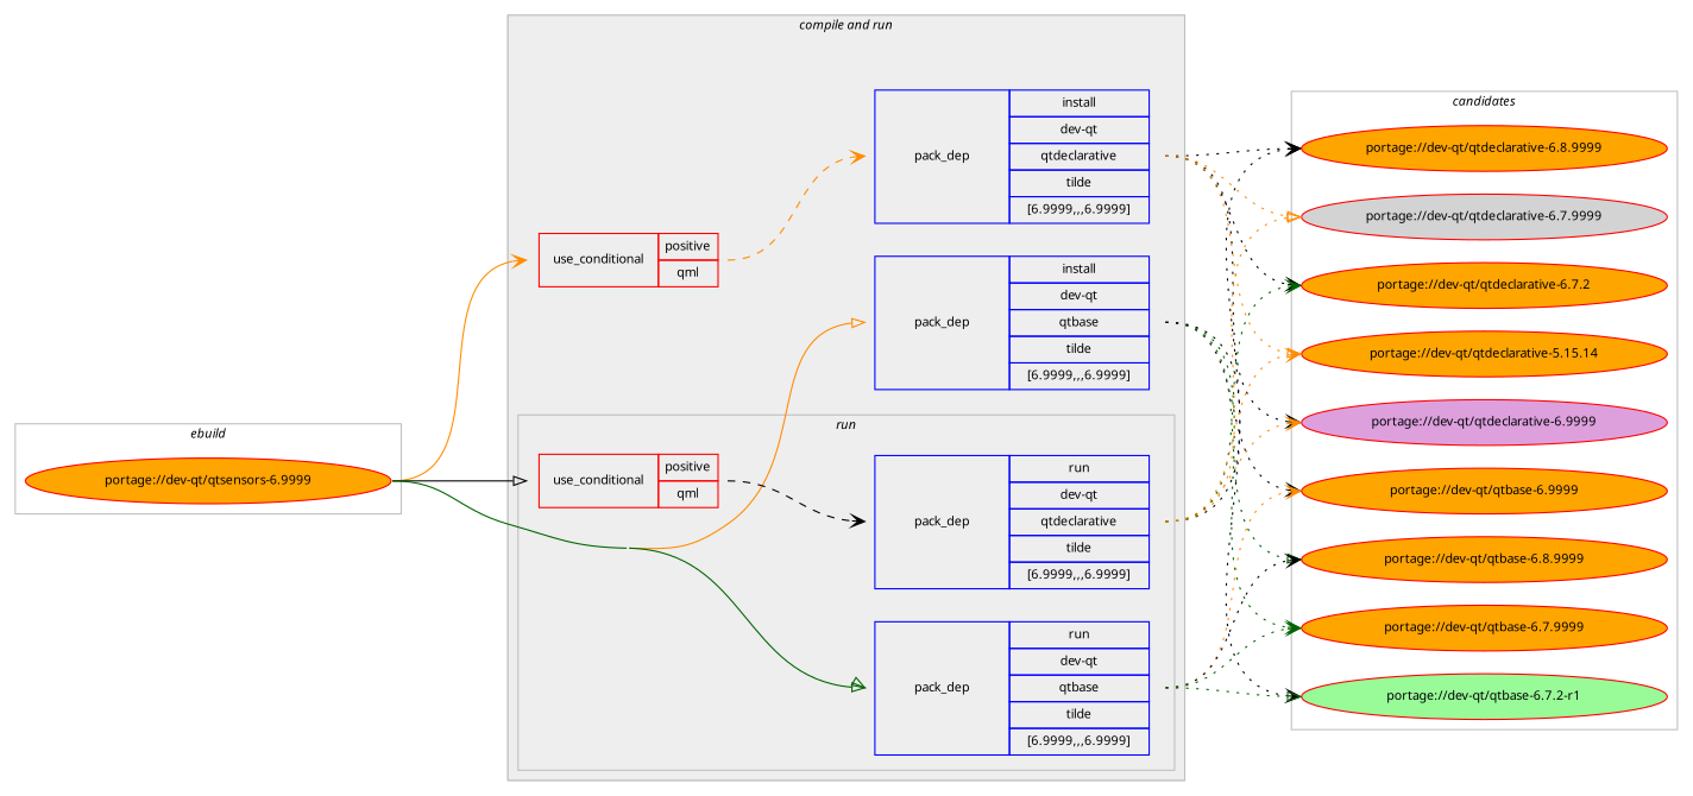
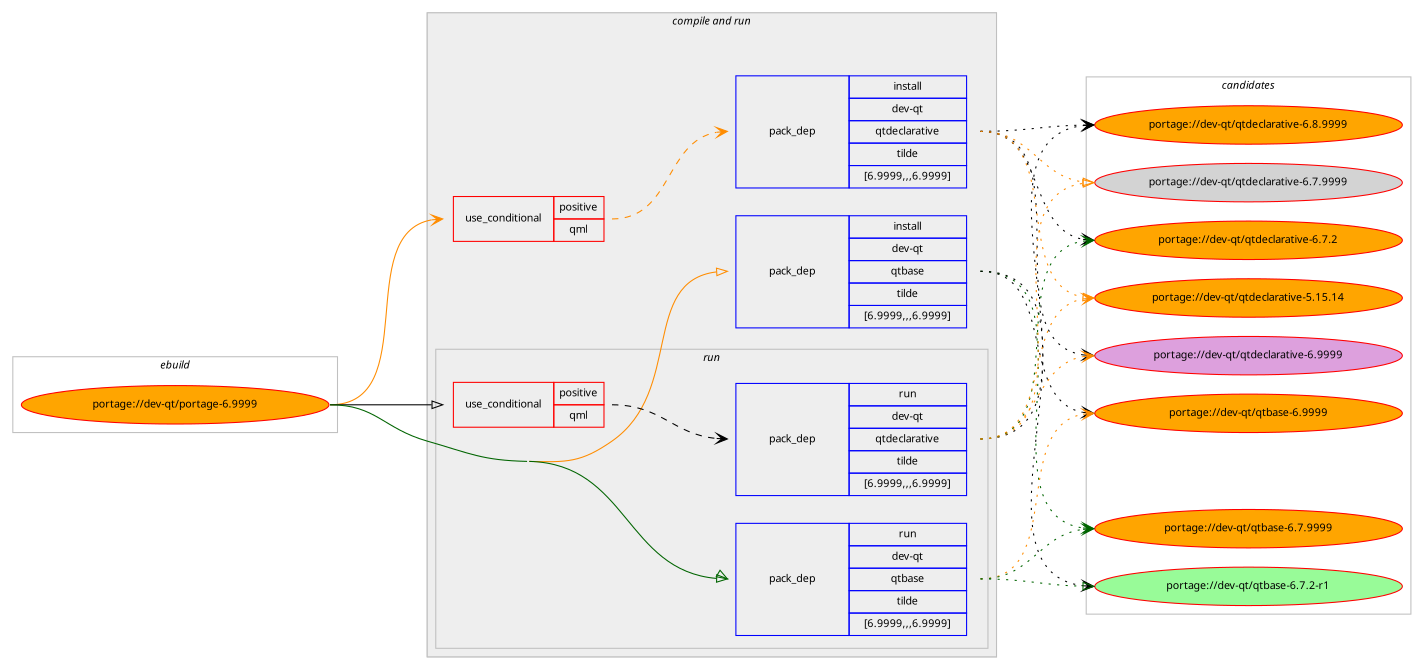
  digraph {
    compound=true
    concentrate=true
    fontname="Noto Sans"
    fontsize=10
    newrank=true
    rankdir=LR
    ranksep=1.5
    node [color=red fillcolor=orange fontname="Noto Sans" fontsize=10 style=filled]
    edge [arrowhead=vee color=darkorange fontname="Noto Sans" headport=w style=dotted tailport=e weight=100]
-   n1 [label="portage://dev-qt/qtsensors-6.9999" width=4]
+   n1 [label="portage://dev-qt/portage-6.9999" width=4]
    n2 [color=blue label=<<TABLE BORDER="0" CELLBORDER="1" CELLSPACING="0" CELLPADDING="4" WIDTH="220"><TR><TD ROWSPAN="6" CELLPADDING="30">pack_dep</TD></TR><TR><TD WIDTH="110">install</TD></TR><TR><TD>dev-qt</TD></TR><TR><TD>qtdeclarative</TD></TR><TR><TD>tilde</TD></TR><TR><TD>[6.9999,,,6.9999]</TD></TR></TABLE>> shape=none fillcolor="" style=""]
    n3 [label=<<TABLE BORDER="0" CELLBORDER="1" CELLSPACING="0" CELLPADDING="4"><TR><TD ROWSPAN="3" CELLPADDING="10">use_conditional</TD></TR><TR><TD>positive</TD></TR><TR><TD>qml</TD></TR></TABLE>> shape=none fillcolor="" style=""]
    n4 [color=blue label=<<TABLE BORDER="0" CELLBORDER="1" CELLSPACING="0" CELLPADDING="4" WIDTH="220"><TR><TD ROWSPAN="6" CELLPADDING="30">pack_dep</TD></TR><TR><TD WIDTH="110">install</TD></TR><TR><TD>dev-qt</TD></TR><TR><TD>qtbase</TD></TR><TR><TD>tilde</TD></TR><TR><TD>[6.9999,,,6.9999]</TD></TR></TABLE>> shape=none fillcolor="" style=""]
    n5 [color=blue label=<<TABLE BORDER="0" CELLBORDER="1" CELLSPACING="0" CELLPADDING="4" WIDTH="220"><TR><TD ROWSPAN="6" CELLPADDING="30">pack_dep</TD></TR><TR><TD WIDTH="110">run</TD></TR><TR><TD>dev-qt</TD></TR><TR><TD>qtdeclarative</TD></TR><TR><TD>tilde</TD></TR><TR><TD>[6.9999,,,6.9999]</TD></TR></TABLE>> shape=none fillcolor="" style=""]
    n6 [label=<<TABLE BORDER="0" CELLBORDER="1" CELLSPACING="0" CELLPADDING="4"><TR><TD ROWSPAN="3" CELLPADDING="10">use_conditional</TD></TR><TR><TD>positive</TD></TR><TR><TD>qml</TD></TR></TABLE>> shape=none fillcolor="" style=""]
    n7 [color=blue label=<<TABLE BORDER="0" CELLBORDER="1" CELLSPACING="0" CELLPADDING="4" WIDTH="220"><TR><TD ROWSPAN="6" CELLPADDING="30">pack_dep</TD></TR><TR><TD WIDTH="110">run</TD></TR><TR><TD>dev-qt</TD></TR><TR><TD>qtbase</TD></TR><TR><TD>tilde</TD></TR><TR><TD>[6.9999,,,6.9999]</TD></TR></TABLE>> shape=none fillcolor="" style=""]
    n8 [fillcolor=plum label="portage://dev-qt/qtdeclarative-6.9999" width=4]
    n9 [label="portage://dev-qt/qtdeclarative-6.8.9999" width=4]
    n10 [fillcolor=lightgrey label="portage://dev-qt/qtdeclarative-6.7.9999" width=4]
    n11 [label="portage://dev-qt/qtdeclarative-6.7.2" width=4]
    n12 [label="portage://dev-qt/qtdeclarative-5.15.14" width=4]
    n13 [label="portage://dev-qt/qtbase-6.9999" width=4]
-   n14 [label="portage://dev-qt/qtbase-6.8.9999" width=4]
    n15 [label="portage://dev-qt/qtbase-6.7.9999" width=4]
    n16 [fillcolor=palegreen label="portage://dev-qt/qtbase-6.7.2-r1" width=4]
    subgraph cluster_1 {
      color=gray
      label=<<i>ebuild</i>>
      n1
    }
    subgraph cluster_2 {
      color=gray
      label=<<i>dependencies</i>>
      subgraph cluster_3 {
        color=gray
        fillcolor="#eeeeee"
        label=<<i>compile</i>>
        style=filled
        subgraph sub_4 {
          color=gray
          fillcolor="#eeeeee"
          label=<<i>compile</i>>
          style=filled
          n4
        }
        subgraph sub_5 {
          color=gray
          fillcolor="#eeeeee"
          label=<<i>compile</i>>
          style=filled
          n3
          subgraph sub_6 {
            color=gray
            fillcolor="#eeeeee"
            label=<<i>compile</i>>
            style=filled
            n2
          }
        }
      }
      subgraph cluster_7 {
        color=gray
        fillcolor="#eeeeee"
        label=<<i>compile and run</i>>
        style=filled
      }
      subgraph cluster_8 {
        color=gray
        fillcolor="#eeeeee"
        label=<<i>run</i>>
        style=filled
        subgraph sub_9 {
          color=gray
          fillcolor="#eeeeee"
          label=<<i>run</i>>
          style=filled
          n6
          subgraph sub_10 {
            color=gray
            fillcolor="#eeeeee"
            label=<<i>run</i>>
            style=filled
            n5
          }
        }
        subgraph sub_11 {
          color=gray
          fillcolor="#eeeeee"
          label=<<i>run</i>>
          style=filled
          n7
        }
      }
    }
    subgraph cluster_12 {
      color=gray
      label=<<i>candidates</i>>
      rank=same
      subgraph sub_13 {
        color=black
        label=<<i>candidates</i>>
        nodesep=1
        rank=same
        n8
        n9
        n10
        n11
        n12
      }
      subgraph sub_14 {
        color=black
        label=<<i>candidates</i>>
        nodesep=1
        rank=same
        n13
-       n14
        n15
        n16
      }
      subgraph sub_15 {
        color=black
        label=<<i>candidates</i>>
        nodesep=1
        rank=same
        n8
        n9
        n10
        n11
        n12
      }
      subgraph sub_16 {
        color=black
        label=<<i>candidates</i>>
        nodesep=1
        rank=same
        n13
-       n14
        n15
        n16
      }
    }
    n1 -> n3 [style=solid weight=20]
    n1 -> n4 [arrowhead=onormal style=solid weight=20]
    n1 -> n6 [arrowhead=onormal color=black style=solid weight=20]
    n1 -> n7 [arrowhead=onormal color=darkgreen style=solid weight=20]
    n2 -> n8 [color=black]
    n2 -> n9 [color=black]
    n2 -> n10 [arrowhead=onormal]
    n2 -> n11 [color=black]
    n2 -> n12 [arrowhead=onormal]
    n3 -> n2 [style=dashed weight=20]
    n4 -> n13 [color=black]
-   n4 -> n14 [arrowhead=onormal color=darkgreen]
    n4 -> n15 [color=darkgreen]
    n4 -> n16 [color=black]
    n5 -> n8
    n5 -> n9 [color=black]
    n5 -> n10 [arrowhead=onormal]
    n5 -> n11 [color=darkgreen]
    n5 -> n12
    n6 -> n5 [color=black style=dashed weight=20]
    n7 -> n13
-   n7 -> n14 [color=black]
    n7 -> n15 [color=darkgreen]
    n7 -> n16 [arrowhead=onormal color=darkgreen]
  }
